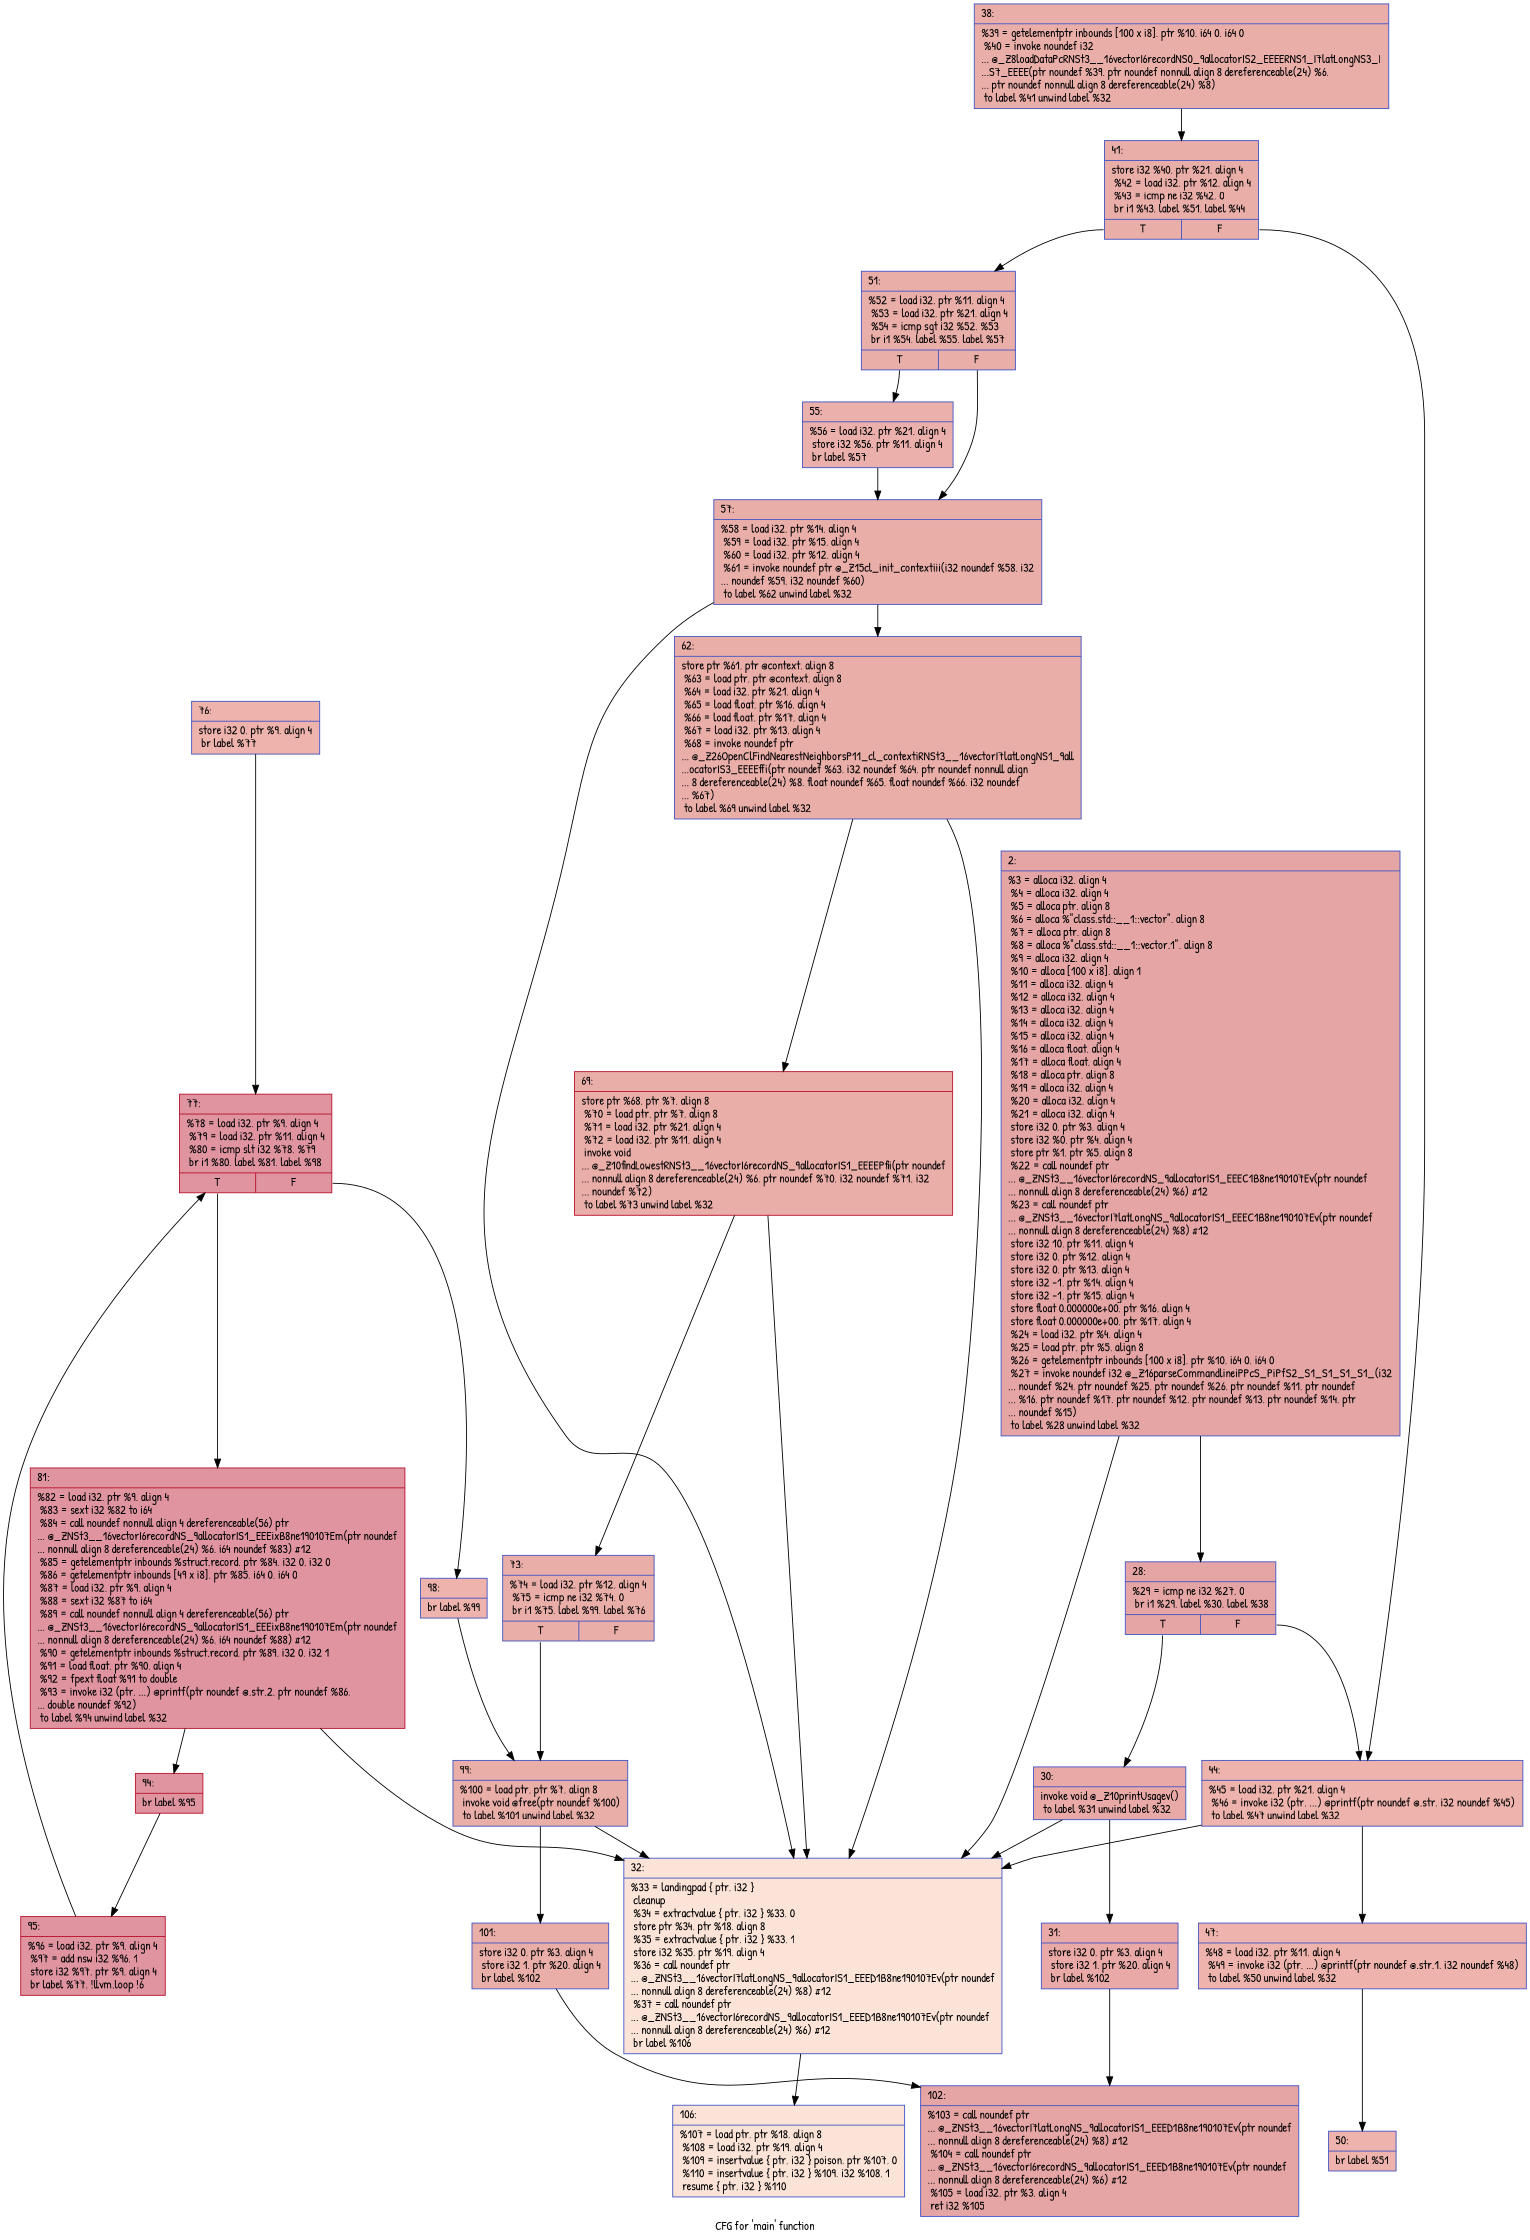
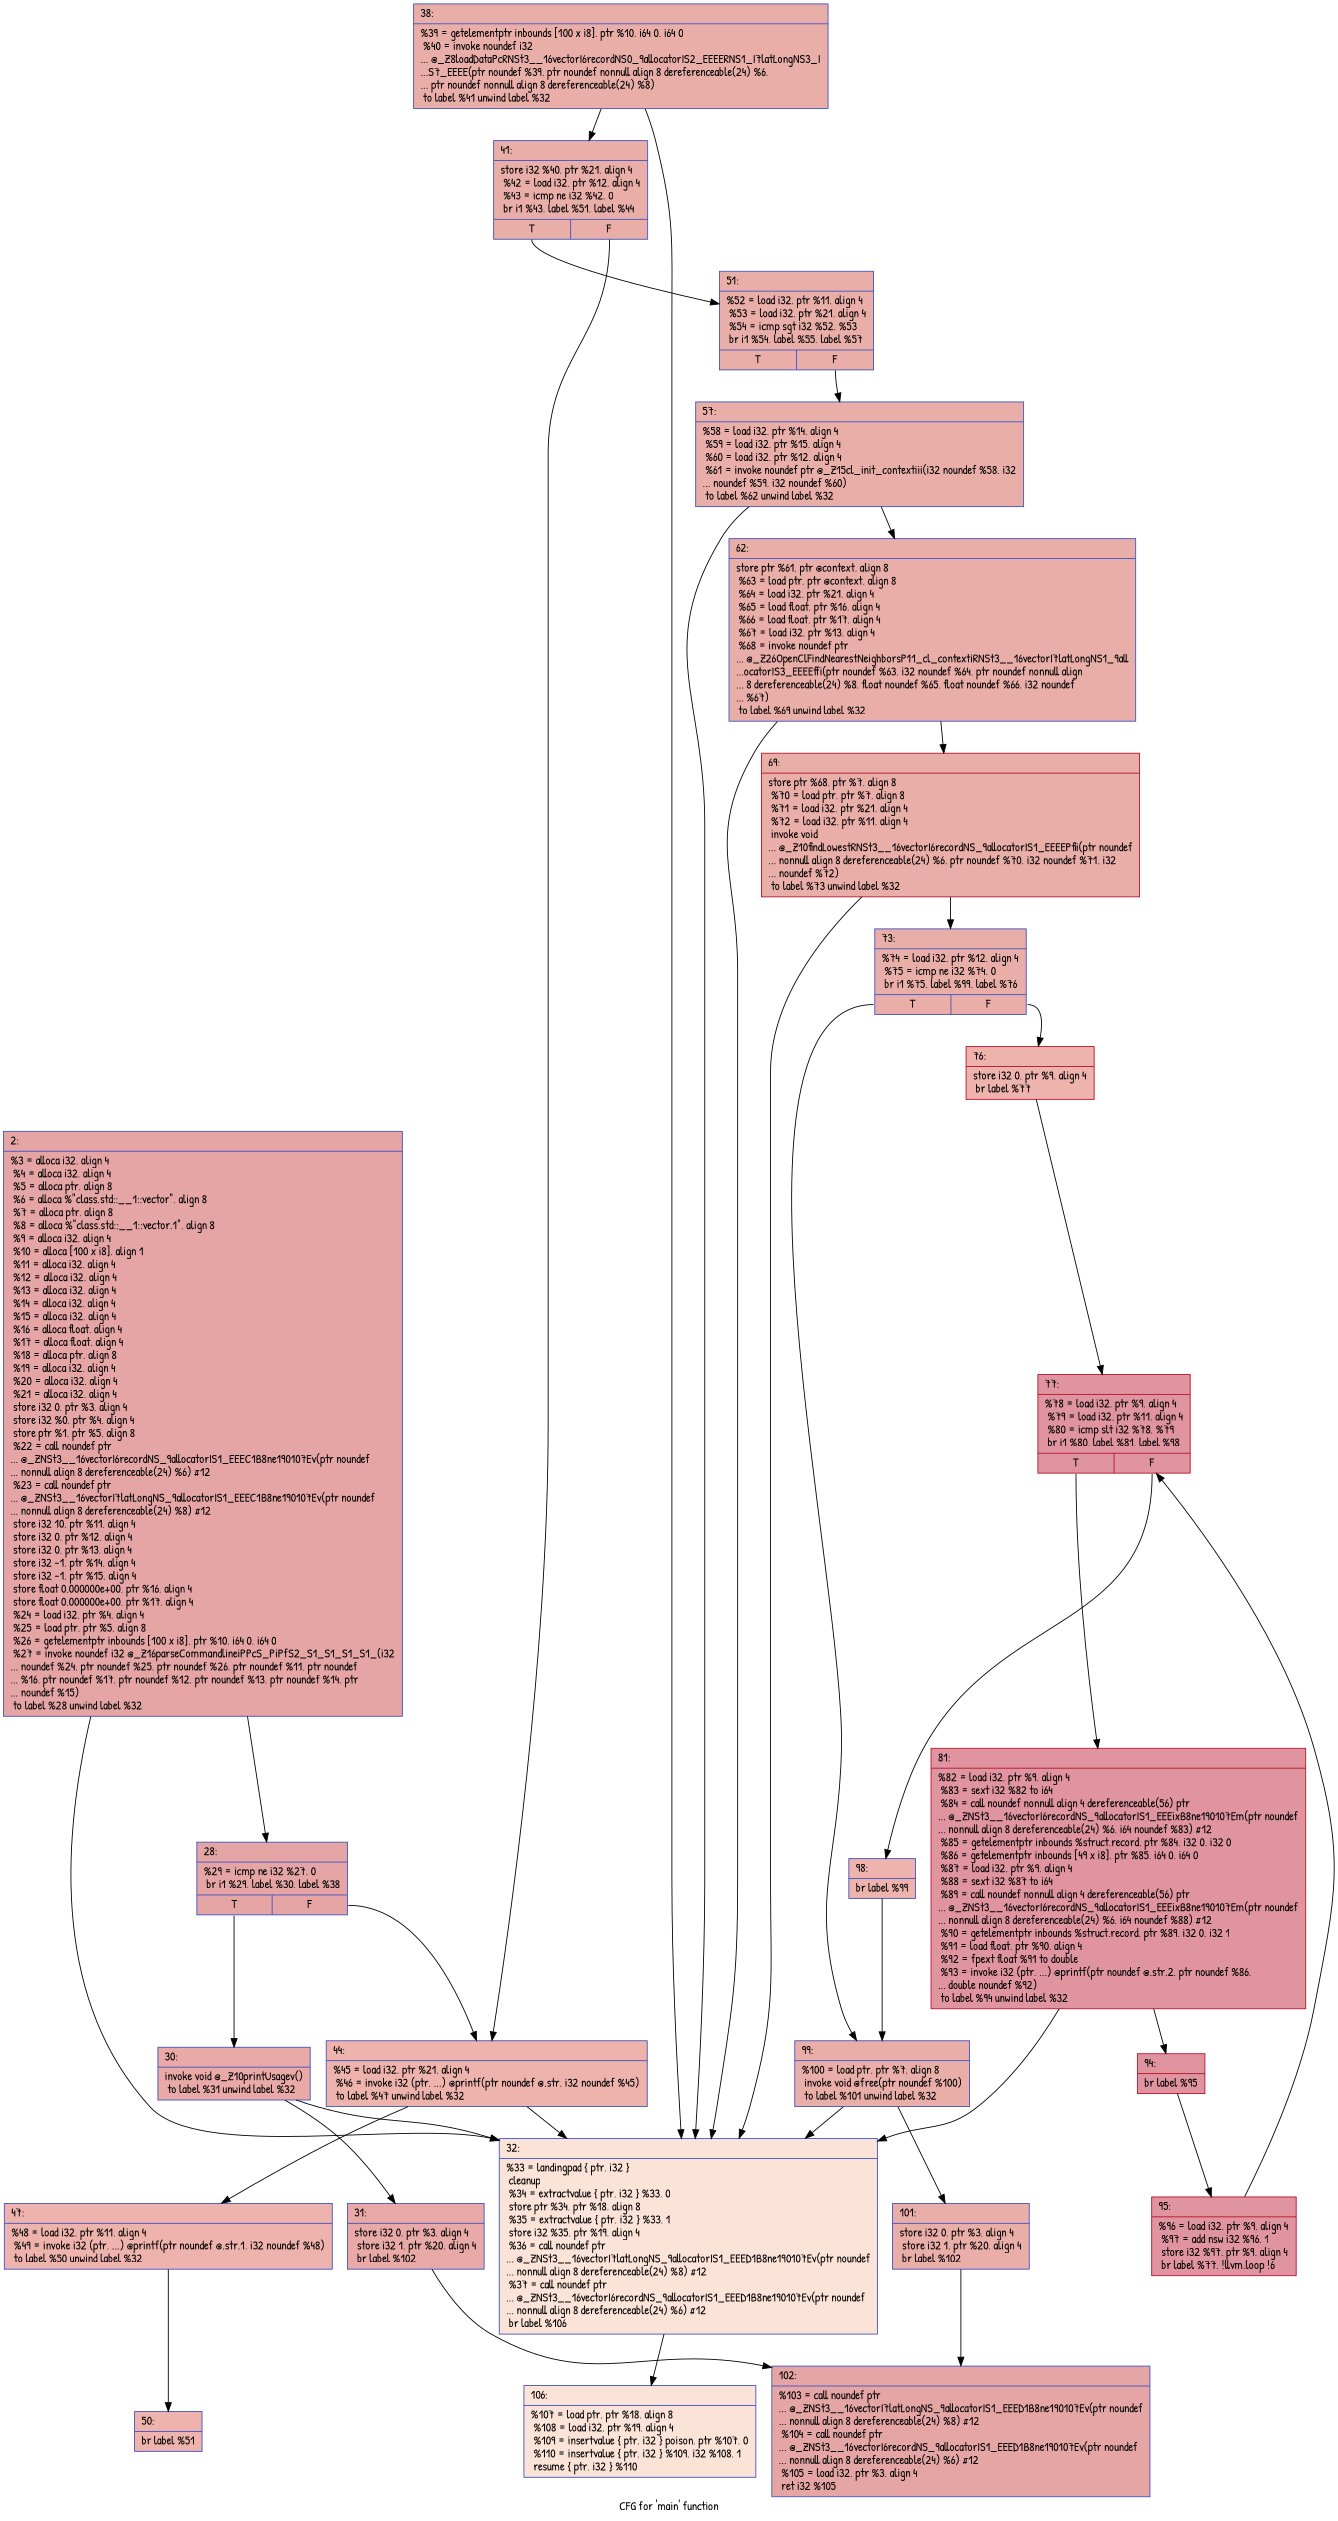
  digraph {
    fontname="Patrick Hand"
    label="CFG for 'main' function"
    node [color="#3d50c3ff" fillcolor="#d0473d70" fontname="Patrick Hand" shape=record style=filled]
    edge [fontname="Patrick Hand"]
    n1 [fillcolor="#c5333470" label="{2:\l|  %3 = alloca i32, align 4\l  %4 = alloca i32, align 4\l  %5 = alloca ptr, align 8\l  %6 = alloca %\"class.std::__1::vector\", align 8\l  %7 = alloca ptr, align 8\l  %8 = alloca %\"class.std::__1::vector.1\", align 8\l  %9 = alloca i32, align 4\l  %10 = alloca [100 x i8], align 1\l  %11 = alloca i32, align 4\l  %12 = alloca i32, align 4\l  %13 = alloca i32, align 4\l  %14 = alloca i32, align 4\l  %15 = alloca i32, align 4\l  %16 = alloca float, align 4\l  %17 = alloca float, align 4\l  %18 = alloca ptr, align 8\l  %19 = alloca i32, align 4\l  %20 = alloca i32, align 4\l  %21 = alloca i32, align 4\l  store i32 0, ptr %3, align 4\l  store i32 %0, ptr %4, align 4\l  store ptr %1, ptr %5, align 8\l  %22 = call noundef ptr\l... @_ZNSt3__16vectorI6recordNS_9allocatorIS1_EEEC1B8ne190107Ev(ptr noundef\l... nonnull align 8 dereferenceable(24) %6) #12\l  %23 = call noundef ptr\l... @_ZNSt3__16vectorI7latLongNS_9allocatorIS1_EEEC1B8ne190107Ev(ptr noundef\l... nonnull align 8 dereferenceable(24) %8) #12\l  store i32 10, ptr %11, align 4\l  store i32 0, ptr %12, align 4\l  store i32 0, ptr %13, align 4\l  store i32 -1, ptr %14, align 4\l  store i32 -1, ptr %15, align 4\l  store float 0.000000e+00, ptr %16, align 4\l  store float 0.000000e+00, ptr %17, align 4\l  %24 = load i32, ptr %4, align 4\l  %25 = load ptr, ptr %5, align 8\l  %26 = getelementptr inbounds [100 x i8], ptr %10, i64 0, i64 0\l  %27 = invoke noundef i32 @_Z16parseCommandlineiPPcS_PiPfS2_S1_S1_S1_S1_(i32\l... noundef %24, ptr noundef %25, ptr noundef %26, ptr noundef %11, ptr noundef\l... %16, ptr noundef %17, ptr noundef %12, ptr noundef %13, ptr noundef %14, ptr\l... noundef %15)\l          to label %28 unwind label %32\l}"]
    n2 [fillcolor="#c5333470" label="{28:\l|  %29 = icmp ne i32 %27, 0\l  br i1 %29, label %30, label %38\l|{<s0>T|<s1>F}}"]
    n3 [fillcolor="#f6bfa670" label="{32:\l|  %33 = landingpad \{ ptr, i32 \}\l          cleanup\l  %34 = extractvalue \{ ptr, i32 \} %33, 0\l  store ptr %34, ptr %18, align 8\l  %35 = extractvalue \{ ptr, i32 \} %33, 1\l  store i32 %35, ptr %19, align 4\l  %36 = call noundef ptr\l... @_ZNSt3__16vectorI7latLongNS_9allocatorIS1_EEED1B8ne190107Ev(ptr noundef\l... nonnull align 8 dereferenceable(24) %8) #12\l  %37 = call noundef ptr\l... @_ZNSt3__16vectorI6recordNS_9allocatorIS1_EEED1B8ne190107Ev(ptr noundef\l... nonnull align 8 dereferenceable(24) %6) #12\l  br label %106\l}"]
    n4 [fillcolor="#ca3b3770" label="{30:\l|  invoke void @_Z10printUsagev()\l          to label %31 unwind label %32\l}"]
    n5 [fillcolor="#d6524470" label="{44:\l|  %45 = load i32, ptr %21, align 4\l  %46 = invoke i32 (ptr, ...) @printf(ptr noundef @.str, i32 noundef %45)\l          to label %47 unwind label %32\l}"]
    n6 [fillcolor="#f6bfa670" label="{106:\l|  %107 = load ptr, ptr %18, align 8\l  %108 = load i32, ptr %19, align 4\l  %109 = insertvalue \{ ptr, i32 \} poison, ptr %107, 0\l  %110 = insertvalue \{ ptr, i32 \} %109, i32 %108, 1\l  resume \{ ptr, i32 \} %110\l}"]
    n7 [fillcolor="#ca3b3770" label="{31:\l|  store i32 0, ptr %3, align 4\l  store i32 1, ptr %20, align 4\l  br label %102\l}"]
    n8 [label="{38:\l|  %39 = getelementptr inbounds [100 x i8], ptr %10, i64 0, i64 0\l  %40 = invoke noundef i32\l... @_Z8loadDataPcRNSt3__16vectorI6recordNS0_9allocatorIS2_EEEERNS1_I7latLongNS3_I\l...S7_EEEE(ptr noundef %39, ptr noundef nonnull align 8 dereferenceable(24) %6,\l... ptr noundef nonnull align 8 dereferenceable(24) %8)\l          to label %41 unwind label %32\l}"]
    n9 [label="{41:\l|  store i32 %40, ptr %21, align 4\l  %42 = load i32, ptr %12, align 4\l  %43 = icmp ne i32 %42, 0\l  br i1 %43, label %51, label %44\l|{<s0>T|<s1>F}}"]
    n10 [fillcolor="#c5333470" label="{102:\l|  %103 = call noundef ptr\l... @_ZNSt3__16vectorI7latLongNS_9allocatorIS1_EEED1B8ne190107Ev(ptr noundef\l... nonnull align 8 dereferenceable(24) %8) #12\l  %104 = call noundef ptr\l... @_ZNSt3__16vectorI6recordNS_9allocatorIS1_EEED1B8ne190107Ev(ptr noundef\l... nonnull align 8 dereferenceable(24) %6) #12\l  %105 = load i32, ptr %3, align 4\l  ret i32 %105\l}"]
    n11 [label="{51:\l|  %52 = load i32, ptr %11, align 4\l  %53 = load i32, ptr %21, align 4\l  %54 = icmp sgt i32 %52, %53\l  br i1 %54, label %55, label %57\l|{<s0>T|<s1>F}}"]
-   n12 [fillcolor="#d24b4070" label="{55:\l|  %56 = load i32, ptr %21, align 4\l  store i32 %56, ptr %11, align 4\l  br label %57\l}"]
    n13 [label="{57:\l|  %58 = load i32, ptr %14, align 4\l  %59 = load i32, ptr %15, align 4\l  %60 = load i32, ptr %12, align 4\l  %61 = invoke noundef ptr @_Z15cl_init_contextiii(i32 noundef %58, i32\l... noundef %59, i32 noundef %60)\l          to label %62 unwind label %32\l}"]
    n14 [fillcolor="#d6524470" label="{47:\l|  %48 = load i32, ptr %11, align 4\l  %49 = invoke i32 (ptr, ...) @printf(ptr noundef @.str.1, i32 noundef %48)\l          to label %50 unwind label %32\l}"]
    n15 [label="{62:\l|  store ptr %61, ptr @context, align 8\l  %63 = load ptr, ptr @context, align 8\l  %64 = load i32, ptr %21, align 4\l  %65 = load float, ptr %16, align 4\l  %66 = load float, ptr %17, align 4\l  %67 = load i32, ptr %13, align 4\l  %68 = invoke noundef ptr\l... @_Z26OpenClFindNearestNeighborsP11_cl_contextiRNSt3__16vectorI7latLongNS1_9all\l...ocatorIS3_EEEEffi(ptr noundef %63, i32 noundef %64, ptr noundef nonnull align\l... 8 dereferenceable(24) %8, float noundef %65, float noundef %66, i32 noundef\l... %67)\l          to label %69 unwind label %32\l}"]
    n16 [fillcolor="#d6524470" label="{50:\l|  br label %51\l}"]
    n17 [color="#b70d28ff" label="{69:\l|  store ptr %68, ptr %7, align 8\l  %70 = load ptr, ptr %7, align 8\l  %71 = load i32, ptr %21, align 4\l  %72 = load i32, ptr %11, align 4\l  invoke void\l... @_Z10findLowestRNSt3__16vectorI6recordNS_9allocatorIS1_EEEEPfii(ptr noundef\l... nonnull align 8 dereferenceable(24) %6, ptr noundef %70, i32 noundef %71, i32\l... noundef %72)\l          to label %73 unwind label %32\l}"]
    n18 [label="{73:\l|  %74 = load i32, ptr %12, align 4\l  %75 = icmp ne i32 %74, 0\l  br i1 %75, label %99, label %76\l|{<s0>T|<s1>F}}"]
    n19 [label="{99:\l|  %100 = load ptr, ptr %7, align 8\l  invoke void @free(ptr noundef %100)\l          to label %101 unwind label %32\l}"]
-   n20 [fillcolor="#d6524470" label="{76:\l|  store i32 0, ptr %9, align 4\l  br label %77\l}"]
+   n20 [color="#b70d28ff" fillcolor="#d6524470" label="{76:\l|  store i32 0, ptr %9, align 4\l  br label %77\l}"]
    n21 [label="{101:\l|  store i32 0, ptr %3, align 4\l  store i32 1, ptr %20, align 4\l  br label %102\l}"]
    n22 [color="#b70d28ff" fillcolor="#b70d2870" label="{77:\l|  %78 = load i32, ptr %9, align 4\l  %79 = load i32, ptr %11, align 4\l  %80 = icmp slt i32 %78, %79\l  br i1 %80, label %81, label %98\l|{<s0>T|<s1>F}}"]
    n23 [color="#b70d28ff" fillcolor="#b70d2870" label="{81:\l|  %82 = load i32, ptr %9, align 4\l  %83 = sext i32 %82 to i64\l  %84 = call noundef nonnull align 4 dereferenceable(56) ptr\l... @_ZNSt3__16vectorI6recordNS_9allocatorIS1_EEEixB8ne190107Em(ptr noundef\l... nonnull align 8 dereferenceable(24) %6, i64 noundef %83) #12\l  %85 = getelementptr inbounds %struct.record, ptr %84, i32 0, i32 0\l  %86 = getelementptr inbounds [49 x i8], ptr %85, i64 0, i64 0\l  %87 = load i32, ptr %9, align 4\l  %88 = sext i32 %87 to i64\l  %89 = call noundef nonnull align 4 dereferenceable(56) ptr\l... @_ZNSt3__16vectorI6recordNS_9allocatorIS1_EEEixB8ne190107Em(ptr noundef\l... nonnull align 8 dereferenceable(24) %6, i64 noundef %88) #12\l  %90 = getelementptr inbounds %struct.record, ptr %89, i32 0, i32 1\l  %91 = load float, ptr %90, align 4\l  %92 = fpext float %91 to double\l  %93 = invoke i32 (ptr, ...) @printf(ptr noundef @.str.2, ptr noundef %86,\l... double noundef %92)\l          to label %94 unwind label %32\l}"]
    n24 [fillcolor="#d6524470" label="{98:\l|  br label %99\l}"]
    n25 [color="#b70d28ff" fillcolor="#b70d2870" label="{94:\l|  br label %95\l}"]
    n26 [color="#b70d28ff" fillcolor="#b70d2870" label="{95:\l|  %96 = load i32, ptr %9, align 4\l  %97 = add nsw i32 %96, 1\l  store i32 %97, ptr %9, align 4\l  br label %77, !llvm.loop !6\l}"]
    n1 -> n2
    n1 -> n3
    n2 -> n4 [tailport=s0]
    n2 -> n5 [tailport=s1]
    n3 -> n6
    n4 -> n3
    n4 -> n7
    n5 -> n3
    n5 -> n14
    n7 -> n10
+   n8 -> n3
    n8 -> n9
    n9 -> n5 [tailport=s1]
    n9 -> n11 [tailport=s0]
-   n11 -> n12 [tailport=s0]
    n11 -> n13 [tailport=s1]
-   n12 -> n13
    n13 -> n3
    n13 -> n15
    n14 -> n16
    n15 -> n3
    n15 -> n17
    n17 -> n3
    n17 -> n18
    n18 -> n19 [tailport=s0]
+   n18 -> n20 [tailport=s1]
    n19 -> n3
    n19 -> n21
    n20 -> n22
    n21 -> n10
    n22 -> n23 [tailport=s0]
    n22 -> n24 [tailport=s1]
    n23 -> n3
    n23 -> n25
    n24 -> n19
    n25 -> n26
    n26 -> n22
  }
